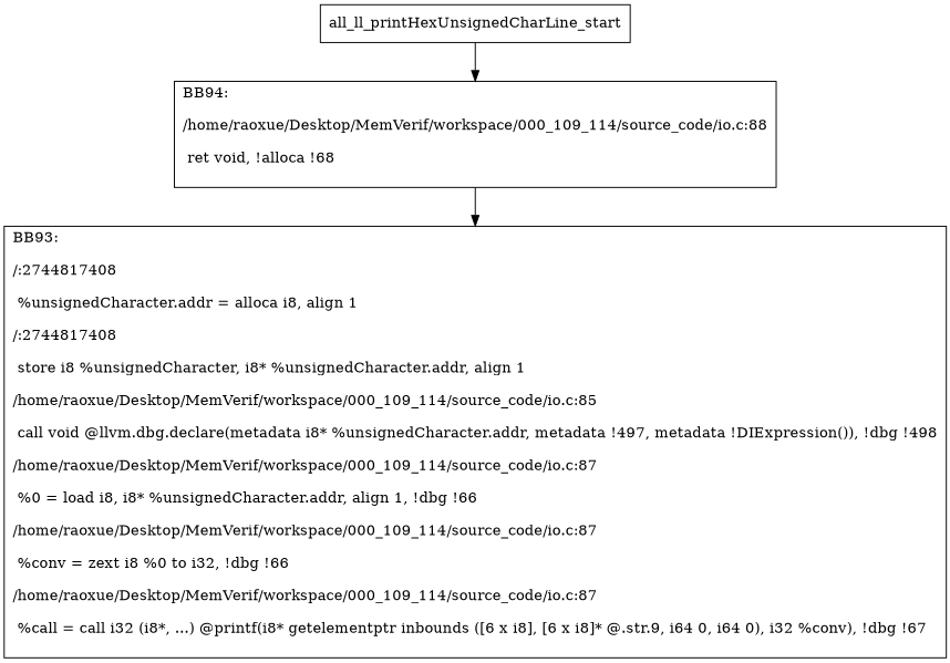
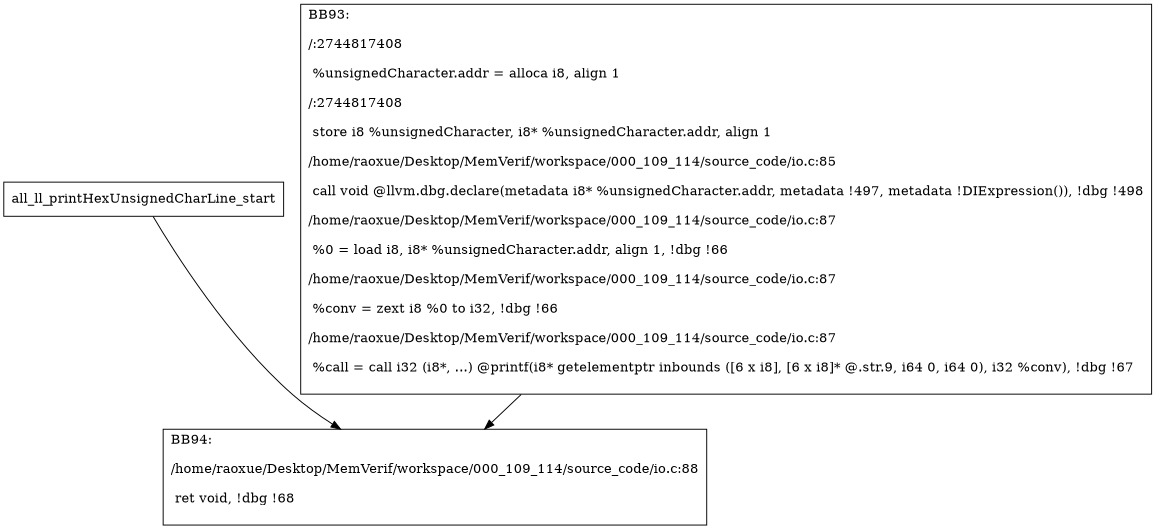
  digraph {
    node [shape=record]
    n1 [label="{all_ll_printHexUnsignedCharLine_start}"]
-   n2 [label="{BB94:\l\l/home/raoxue/Desktop/MemVerif/workspace/000_109_114/source_code/io.c:88\l\n  ret void, !alloca !68\l\n}"]
+   n2 [label="{BB94:\l\l/home/raoxue/Desktop/MemVerif/workspace/000_109_114/source_code/io.c:88\l\n  ret void, !dbg !68\l\n}"]
    n3 [label="{BB93:\l\l/:2744817408\l\n  %unsignedCharacter.addr = alloca i8, align 1\l\n/:2744817408\l\n  store i8 %unsignedCharacter, i8* %unsignedCharacter.addr, align 1\l\n/home/raoxue/Desktop/MemVerif/workspace/000_109_114/source_code/io.c:85\l\n  call void @llvm.dbg.declare(metadata i8* %unsignedCharacter.addr, metadata !497, metadata !DIExpression()), !dbg !498\l\n/home/raoxue/Desktop/MemVerif/workspace/000_109_114/source_code/io.c:87\l\n  %0 = load i8, i8* %unsignedCharacter.addr, align 1, !dbg !66\l\n/home/raoxue/Desktop/MemVerif/workspace/000_109_114/source_code/io.c:87\l\n  %conv = zext i8 %0 to i32, !dbg !66\l\n/home/raoxue/Desktop/MemVerif/workspace/000_109_114/source_code/io.c:87\l\n  %call = call i32 (i8*, ...) @printf(i8* getelementptr inbounds ([6 x i8], [6 x i8]* @.str.9, i64 0, i64 0), i32 %conv), !dbg !67\l\n}"]
    n1 -> n2
-   n2 -> n3
+   n3 -> n2
  }
